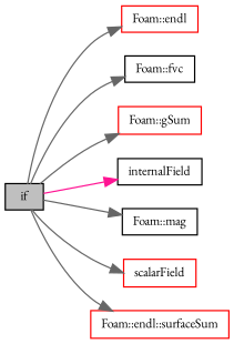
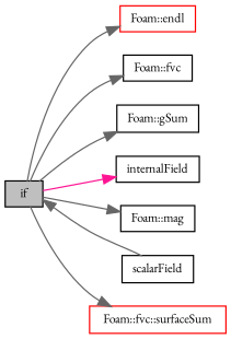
  digraph {
    fontname="EB Garamond"
    rankdir=LR
    node [color=black fontname="EB Garamond" fontsize=10 shape=record]
    edge [color=gray40 fontname="EB Garamond" fontsize=10 labelfontname=FreeSans labelfontsize=10 style=solid]
    n1 [fillcolor=grey75 fontcolor=black height=0.2 label=if style=filled width=0.4]
    n2 [color=red height=0.2 label="Foam::endl" width=0.4]
    n3 [height=0.2 label="Foam::fvc" width=0.4]
-   n4 [color=red height=0.2 label="Foam::gSum" width=0.4]
+   n4 [height=0.2 label="Foam::gSum" width=0.4]
    n5 [height=0.2 label=internalField width=0.4]
    n6 [height=0.2 label="Foam::mag" width=0.4]
-   n7 [color=red height=0.2 label=scalarField width=0.4]
-   n8 [color=red height=0.2 label="Foam::endl::surfaceSum" width=0.4]
+   n7 [height=0.2 label=scalarField width=0.4]
+   n8 [color=red height=0.2 label="Foam::fvc::surfaceSum" width=0.4]
    n1 -> n2
    n1 -> n3
    n1 -> n4
    n1 -> n5 [color=deeppink]
    n1 -> n6
-   n1 -> n7
+   n7 -> n1
    n1 -> n8
  }
